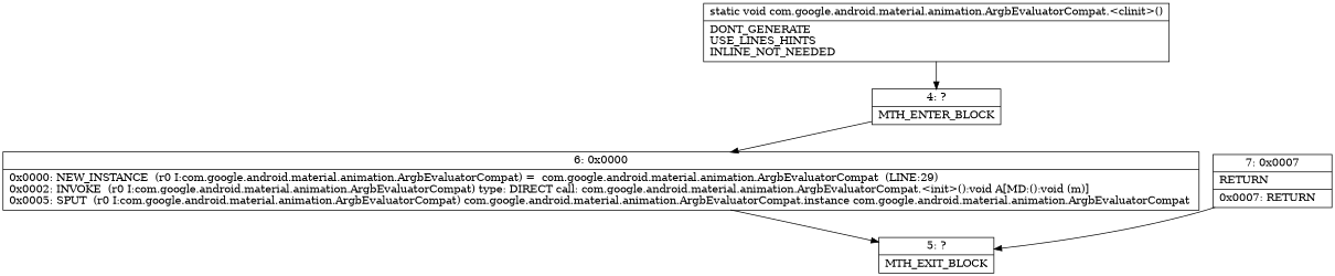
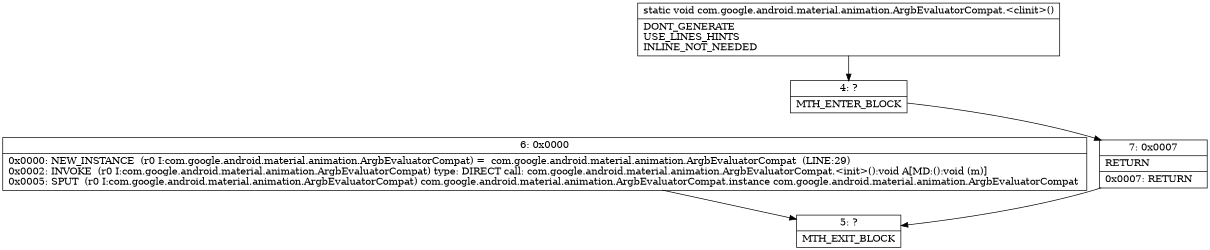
  digraph {
    node [shape=record]
    n1 [label="{4\:\ ?|MTH_ENTER_BLOCK\l}"]
    n2 [label="{6\:\ 0x0000|0x0000: NEW_INSTANCE  (r0 I:com.google.android.material.animation.ArgbEvaluatorCompat) =  com.google.android.material.animation.ArgbEvaluatorCompat  (LINE:29)\l0x0002: INVOKE  (r0 I:com.google.android.material.animation.ArgbEvaluatorCompat) type: DIRECT call: com.google.android.material.animation.ArgbEvaluatorCompat.\<init\>():void A[MD:():void (m)]\l0x0005: SPUT  (r0 I:com.google.android.material.animation.ArgbEvaluatorCompat) com.google.android.material.animation.ArgbEvaluatorCompat.instance com.google.android.material.animation.ArgbEvaluatorCompat \l}"]
    n3 [label="{5\:\ ?|MTH_EXIT_BLOCK\l}"]
    n4 [label="{7\:\ 0x0007|RETURN\l|0x0007: RETURN   \l}"]
    n5 [label="{static void com.google.android.material.animation.ArgbEvaluatorCompat.\<clinit\>()  | DONT_GENERATE\lUSE_LINES_HINTS\lINLINE_NOT_NEEDED\l}"]
-   n1 -> n2
+   n1 -> n4
    n2 -> n3
    n4 -> n3
    n5 -> n1
  }
